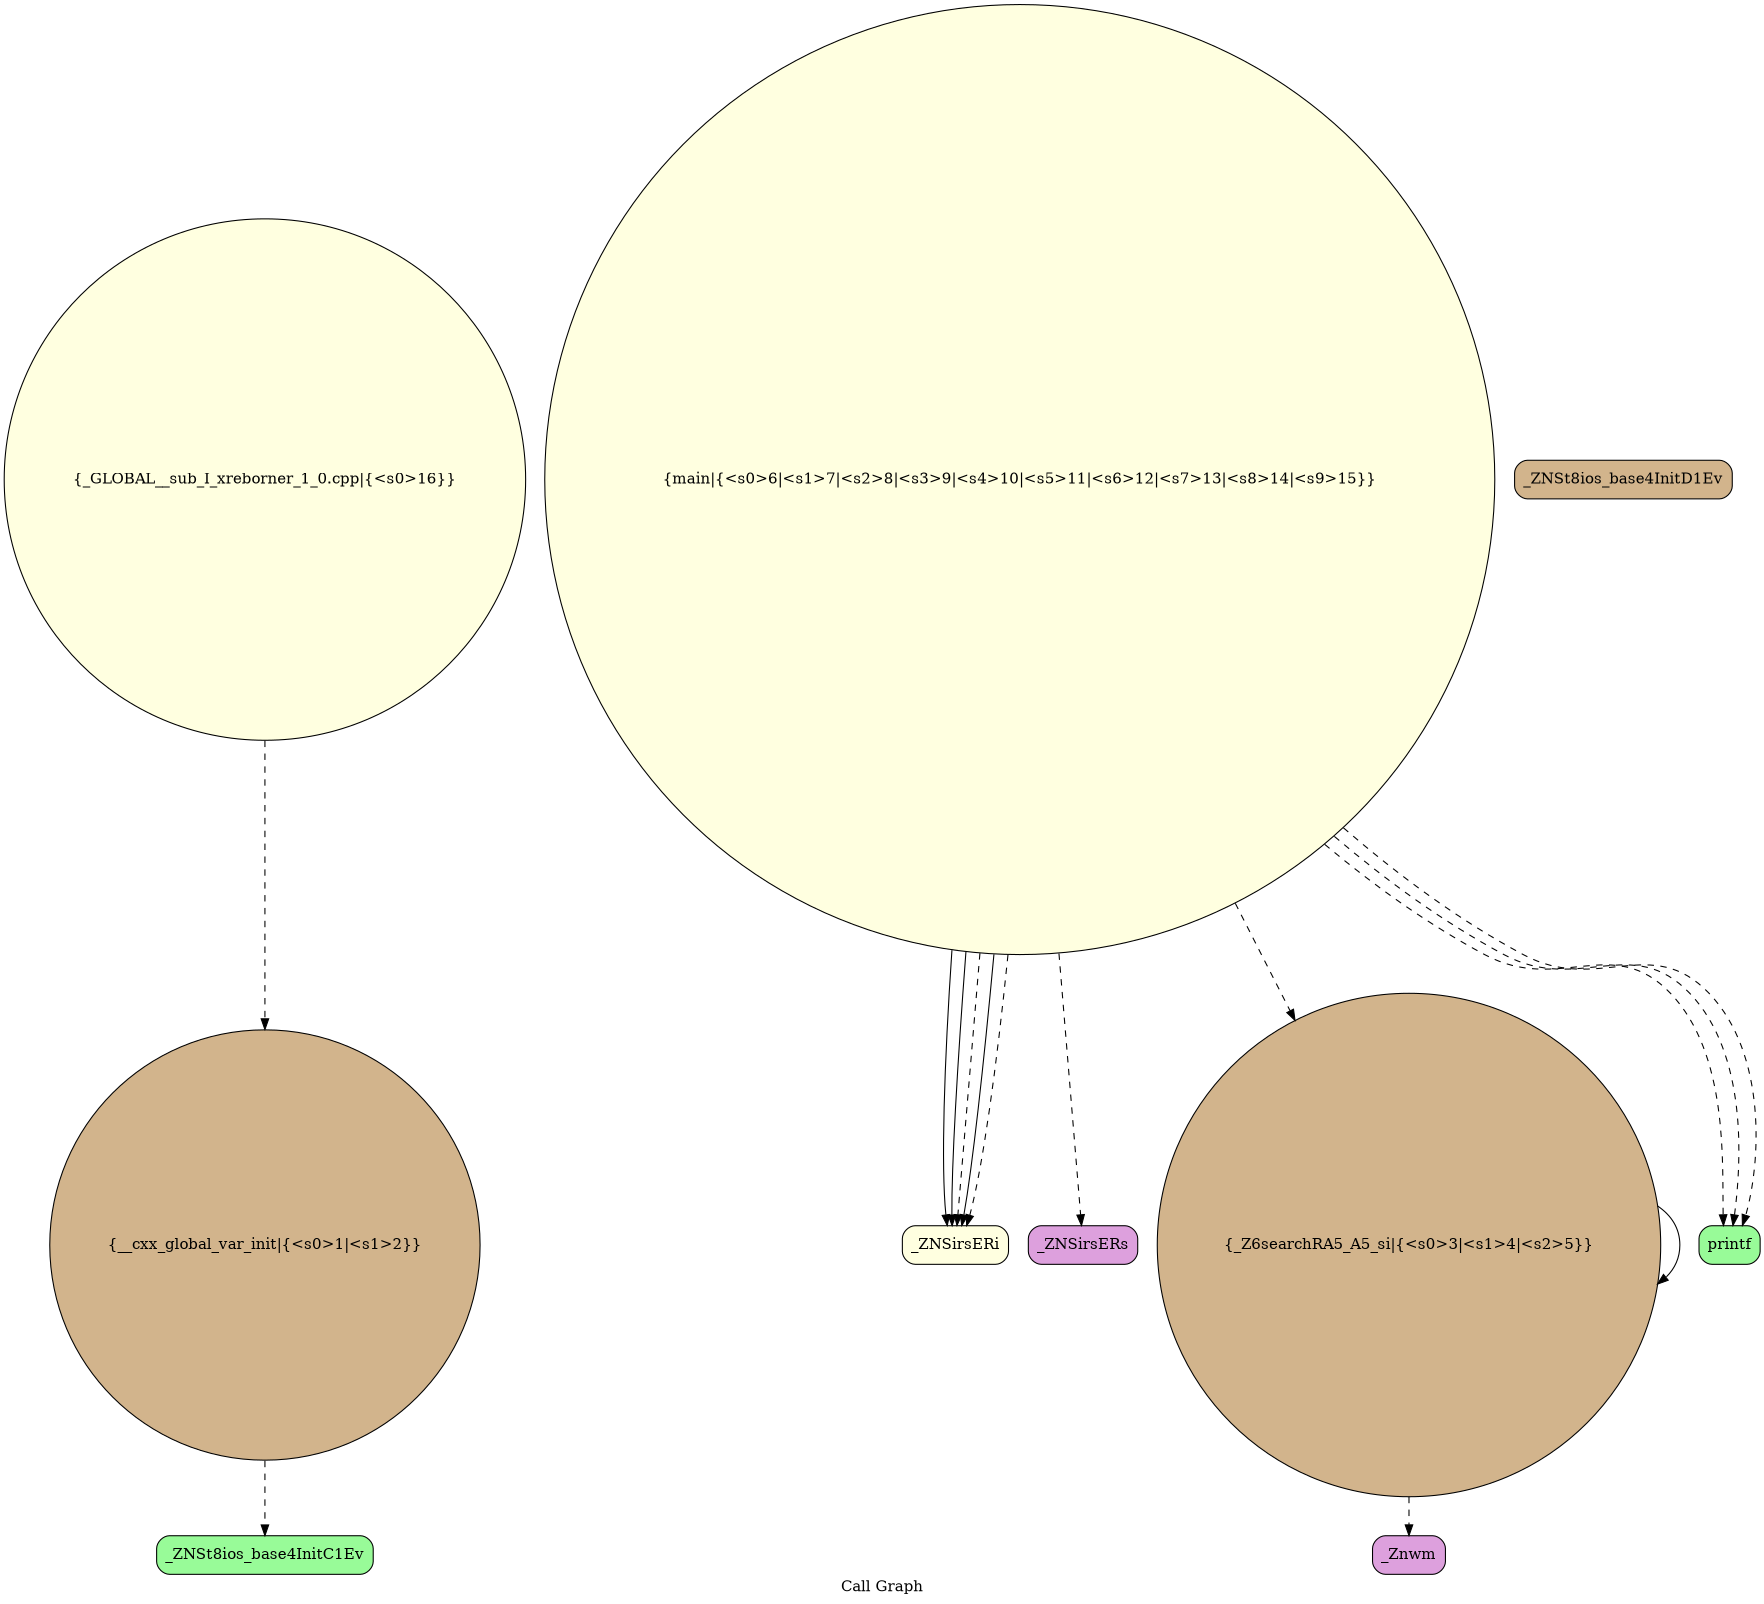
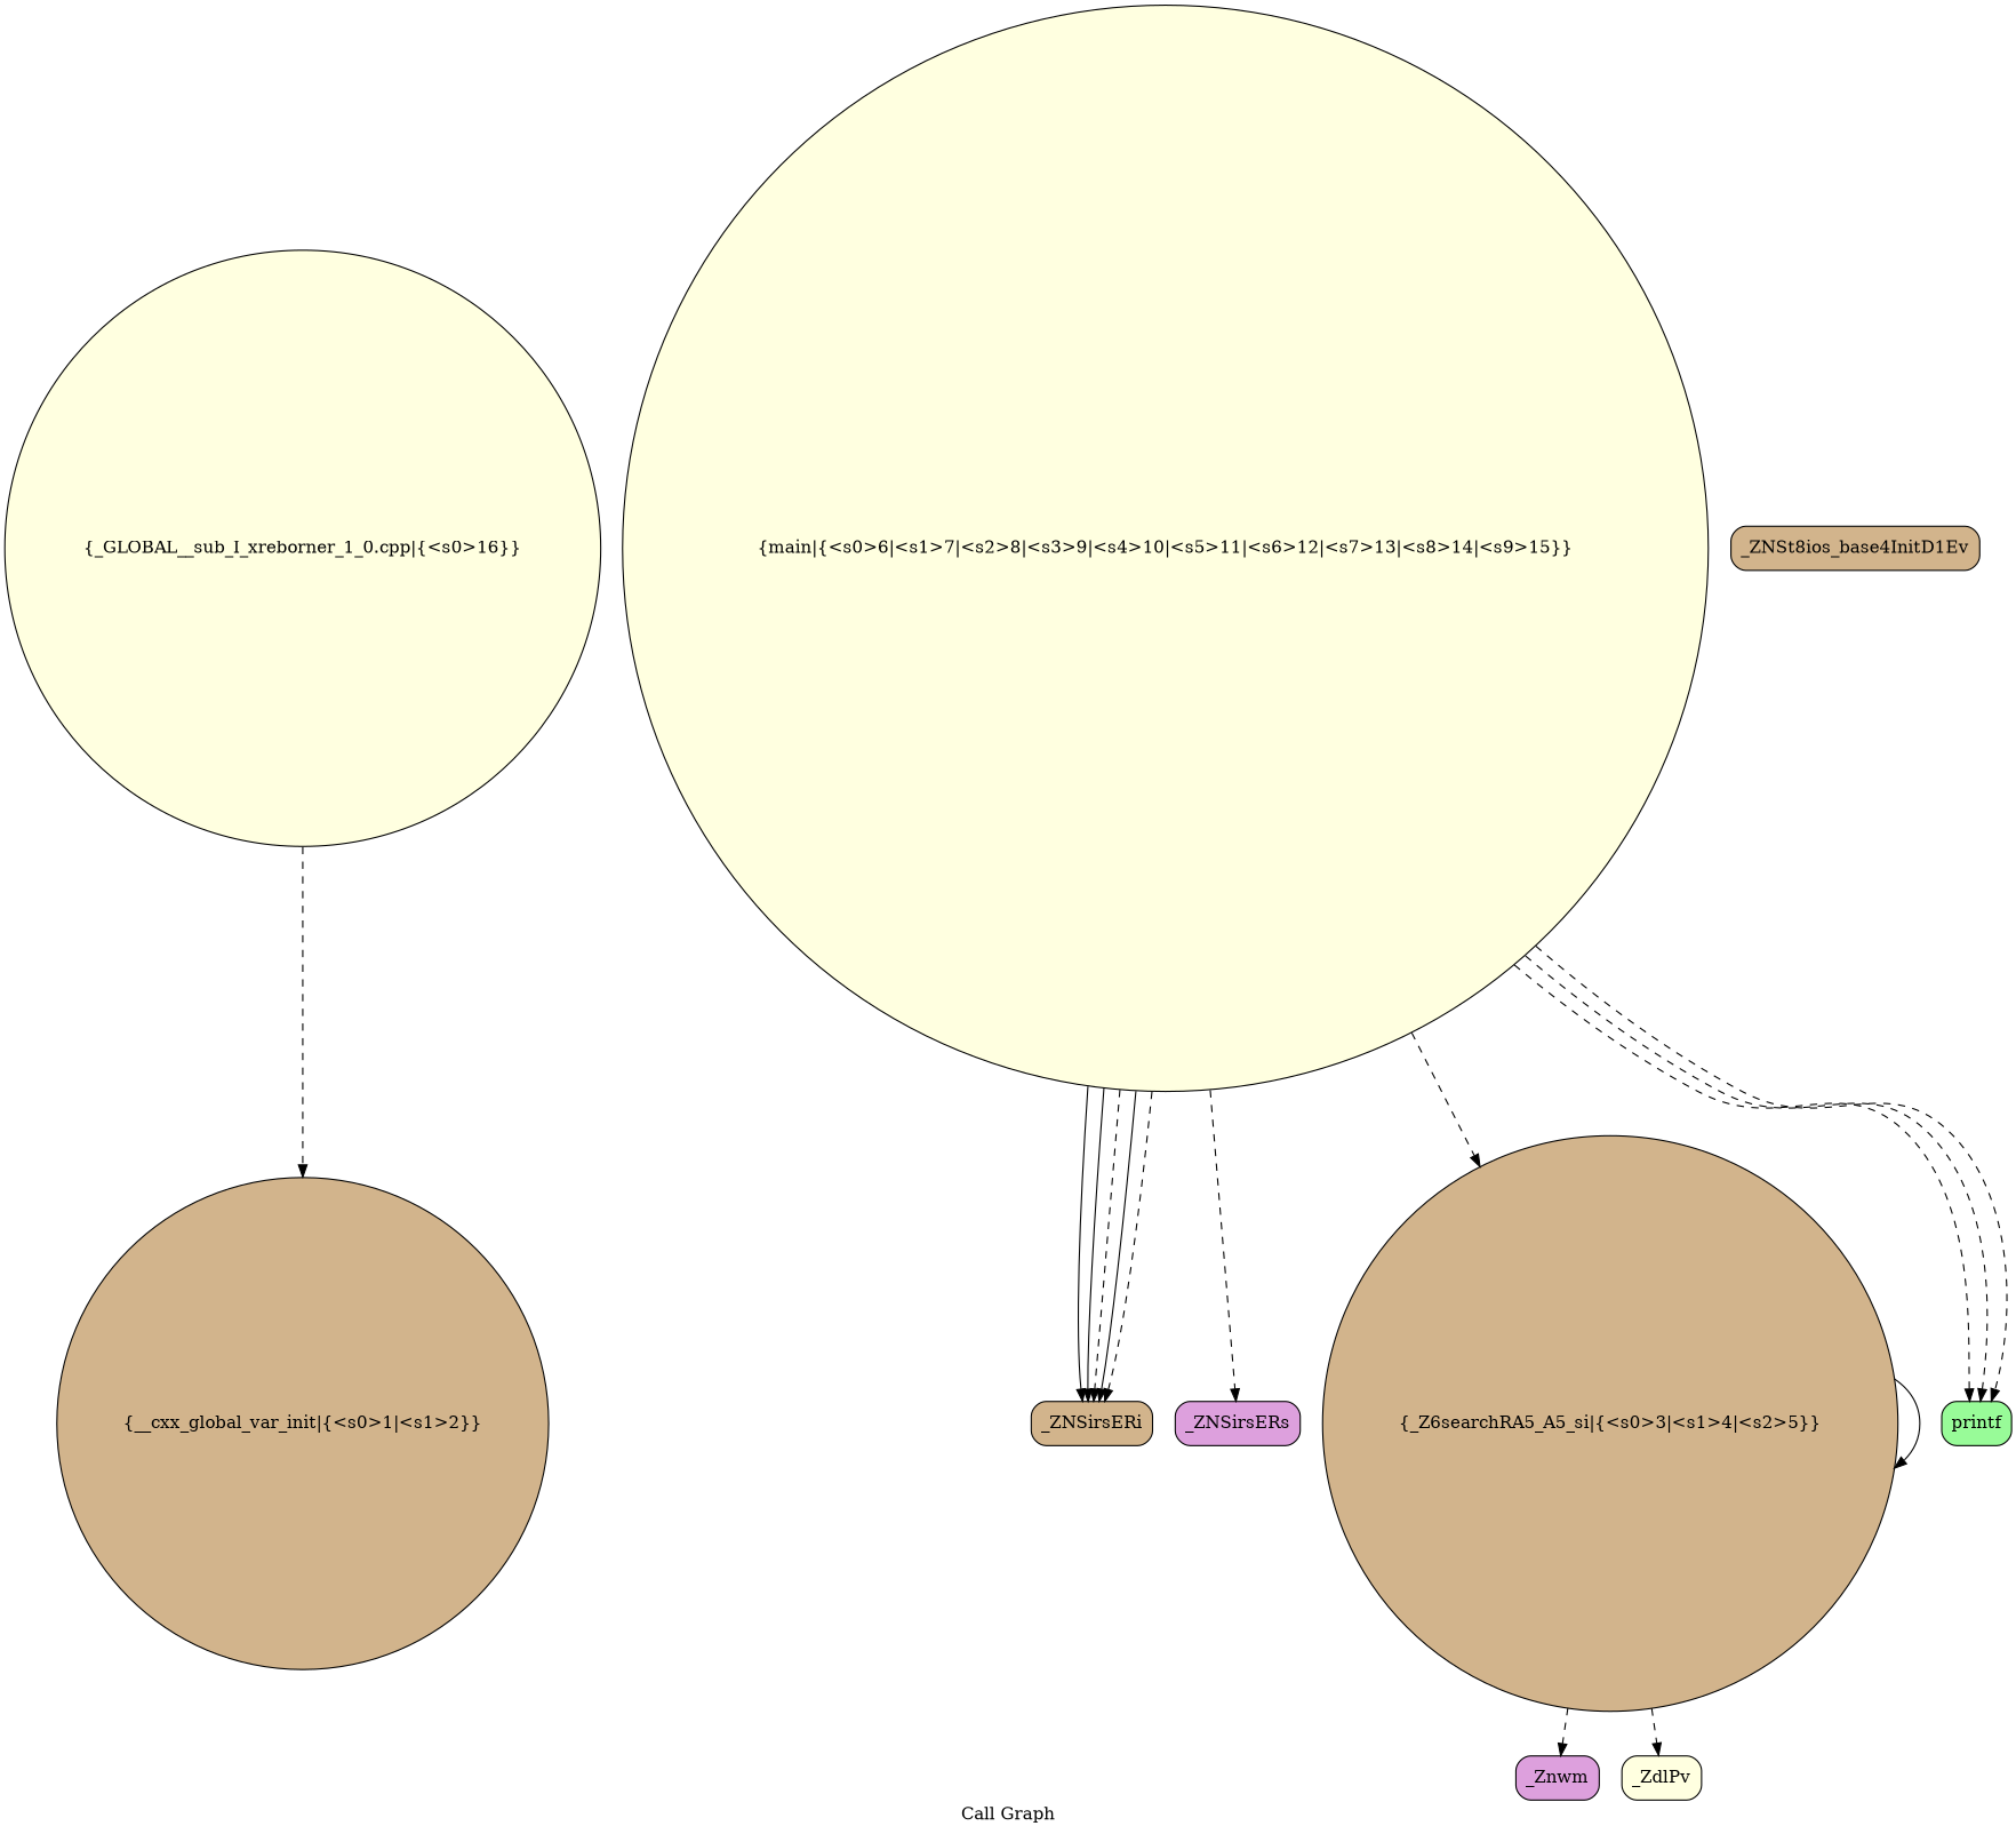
  digraph {
    label="Call Graph"
    node [fillcolor=tan shape=Mrecord style=filled]
    edge [color=black style=dashed tailport=s0]
    n1 [label="{__cxx_global_var_init|{<s0>1|<s1>2}}" shape=circle]
-   n2 [fillcolor=palegreen label="{_ZNSt8ios_base4InitC1Ev}"]
    n3 [fillcolor=lightyellow label="{main|{<s0>6|<s1>7|<s2>8|<s3>9|<s4>10|<s5>11|<s6>12|<s7>13|<s8>14|<s9>15}}" shape=circle]
-   n4 [fillcolor=lightyellow label="{_ZNSirsERi}"]
+   n4 [label="{_ZNSirsERi}"]
    n5 [fillcolor=plum label="{_ZNSirsERs}"]
    n6 [label="{_Z6searchRA5_A5_si|{<s0>3|<s1>4|<s2>5}}" shape=circle]
    n7 [fillcolor=palegreen label="{printf}"]
    n8 [fillcolor=plum label="{_Znwm}"]
+   n9 [fillcolor=lightyellow label="{_ZdlPv}"]
    n10 [label="{_ZNSt8ios_base4InitD1Ev}"]
    n11 [fillcolor=lightyellow label="{_GLOBAL__sub_I_xreborner_1_0.cpp|{<s0>16}}" shape=circle]
-   n1 -> n2
    n3 -> n4 [style=solid]
    n3 -> n4 [style=solid tailport=s1]
    n3 -> n4 [tailport=s2]
    n3 -> n4 [style=solid tailport=s3]
    n3 -> n4 [tailport=s4]
    n3 -> n5 [tailport=s5]
    n3 -> n6 [tailport=s6]
    n3 -> n7 [tailport=s7]
    n3 -> n7 [tailport=s8]
    n3 -> n7 [tailport=s9]
    n6 -> n6 [style=solid tailport=s1]
    n6 -> n8
+   n6 -> n9 [tailport=s2]
    n11 -> n1
  }
